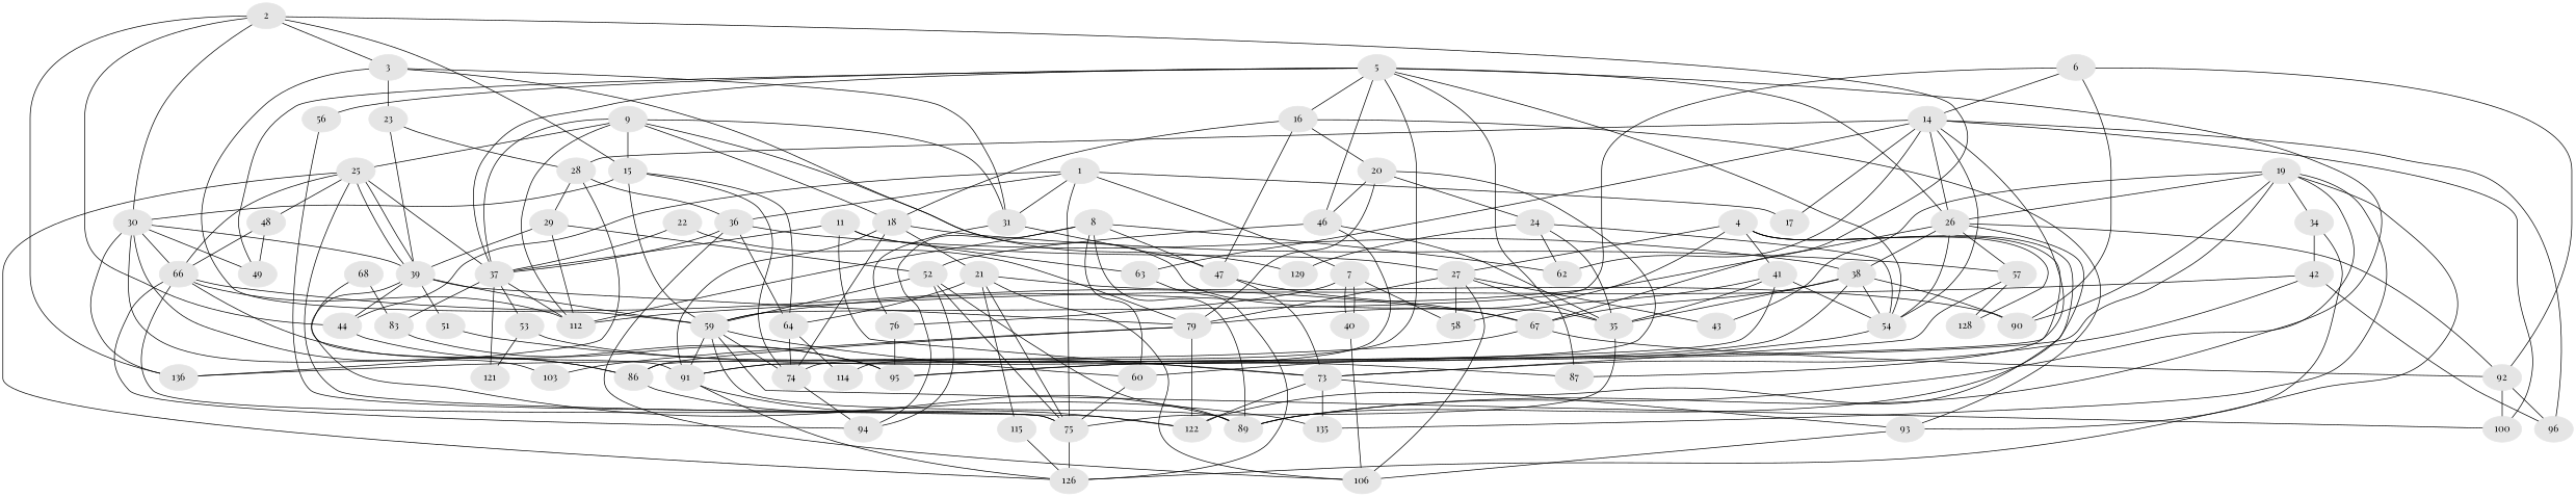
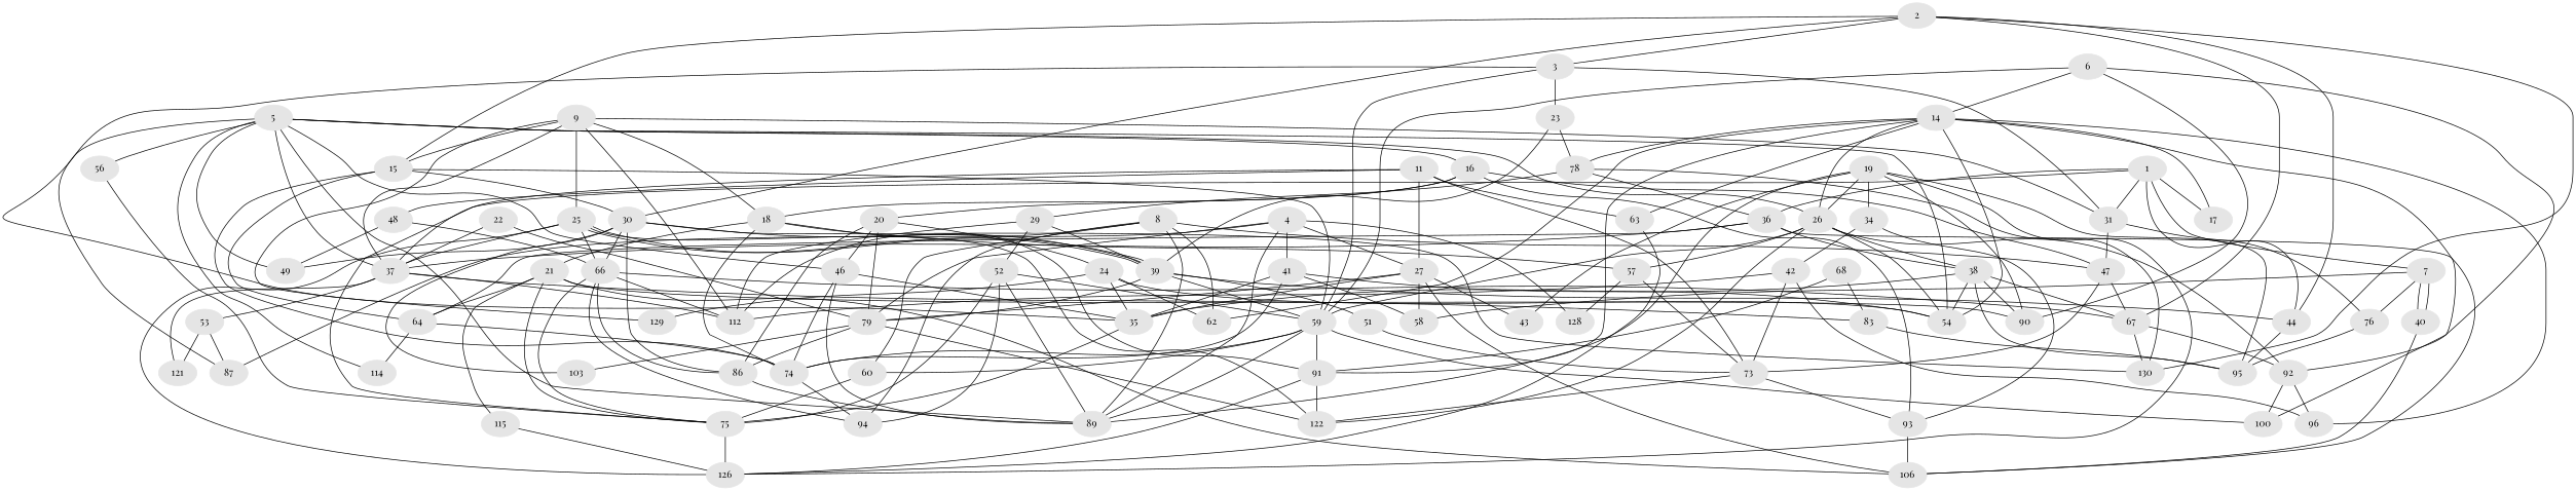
  graph {
    fontname="Playfair Display"
    node [color=gray90 fontname="Playfair Display" style=filled]
    edge [fontname="Playfair Display"]
    1 [super="+134"]
    7 [super="+78"]
    17
    31 [super="+80"]
    36 [super="+104"]
    44 [super="+108"]
    75 [super="+84"]
    40
    58
    76
    47
    37 [super="+55"]
    106
    64 [super="+88"]
    38 [super="+118"]
    95 [super="+111"]
    126 [super="+130"]
    2 [super="+45"]
    3 [super="+33"]
    15 [super="+16"]
    30 [super="+61"]
    67 [super="+110"]
-   136
+   136 [label=130]
    23
    59 [super="+105"]
    n26 [label=35 super="+99"]
    74 [super="+98"]
    49
    86
    39 [super="+85"]
    66 [super="+109"]
    103
    92
-   28 [super="+81"]
+   28 [super="+81" label=78]
    89 [super="+133"]
    60
    91 [super="+101"]
    100
    4 [super="+127"]
    27 [super="+32"]
    41
    79 [super="+124"]
    87
    128
    43
    54
    122
    5 [super="+77"]
    n49 [label=16 super="+71"]
    26 [super="+35"]
    46 [super="+123"]
    56
    114
    18 [super="+50"]
    20 [super="+117"]
    93 [super="+119"]
    57
    112 [super="+132"]
    53
    83
    121
    52 [super="+69"]
    14 [super="+102"]
    62
    63
    96
    6
    90 [super="+97"]
    8 [super="+13"]
    94
    73 [super="+125"]
    9 [super="+113"]
    25 [super="+107"]
    129
    21
    11 [super="+82"]
    48
-   135
    24 [super="+70"]
    29 [super="+120"]
    115 [super="+116"]
    19 [super="+131"]
    34
    42 [super="+72"]
    22
    51
    68
    1 -- 7
    1 -- 17
    1 -- 31
    1 -- 36
    1 -- 44
    1 -- 75
    7 -- 40
    7 -- 40
    7 -- 58
    7 -- 76
    31 -- 76
    31 -- 47
    36 -- 37
    36 -- 106
    36 -- 64
    36 -- 38
    44 -- 95
    75 -- 126 [weight=2]
    40 -- 106
    76 -- 95
    47 -- 67
    47 -- 73
    37 -- 112
    37 -- 53
    37 -- 83
    37 -- 121
    64 -- 74
    64 -- 114
    38 -- 95
    38 -- 67
    38 -- n26
    38 -- 54
    38 -- 90
    2 -- 44
    2 -- 3
    2 -- 15
    2 -- 30
    2 -- 67
    2 -- 136
    3 -- 31
    3 -- 23
    3 -- 59
    3 -- n26
    15 -- 64
    15 -- 30
    15 -- 59
    15 -- 74
    30 -- 136
    30 -- 49
    30 -- 86
    30 -- 39
    30 -- 66
    30 -- 103
    67 -- 136
    67 -- 92
    23 -- 39
    23 -- 28
    59 -- 74
    59 -- 89
    59 -- 60
    59 -- 91
    59 -- 100
    n26 -- 75
    74 -- 94
    86 -- 89
    39 -- 44
    39 -- 59
    39 -- 79
-   39 -- 135
    39 -- 51
    66 -- 75
    66 -- 67
    66 -- 86
    66 -- 112
    66 -- 94
    92 -- 100
    92 -- 96
    28 -- 36
    28 -- 136
    28 -- 29
    60 -- 75
    91 -- 126
    91 -- 122
    4 -- 89
    4 -- 27
    4 -- 41
    4 -- 79
    4 -- 87
    4 -- 128
    27 -- 58
    27 -- 106
    27 -- n26
    27 -- 79
    27 -- 43
    41 -- 58
    41 -- n26
-   41 -- 91
+   41 -- 74
    41 -- 54
    79 -- 86
    79 -- 103
    79 -- 122
-   54 -- 60
    5 -- 37
    5 -- 49
    5 -- 89
    5 -- 87
    5 -- 54
    5 -- n49
    5 -- 26
    5 -- 46
    5 -- 56
    5 -- 114
    n49 -- 47
    n49 -- 18
    n49 -- 20
    n49 -- 93
    26 -- 38
    26 -- 59
    26 -- 92
    26 -- 54
    26 -- 122
    26 -- 57
    46 -- n26
    46 -- 74
-   46 -- 52
+   46 -- 89
    56 -- 75
    18 -- 74
    18 -- 91
    18 -- 57
    18 -- 21
    20 -- 86
    20 -- 79
    20 -- 46
    20 -- 24
    93 -- 106
    57 -- 128
    57 -- 73
    53 -- 87
    53 -- 121
    83 -- 95
    52 -- 75
    52 -- 59
    52 -- 89
    52 -- 94
    14 -- 17
    14 -- 28
    14 -- 91
    14 -- 100
    14 -- 54
    14 -- 26
    14 -- 62
    14 -- 63
    14 -- 96
    63 -- 126
    6 -- 59
    6 -- 92
    6 -- 14
    6 -- 90
    8 -- 47
    8 -- 89
    8 -- 60
    8 -- 112
    8 -- 62
    8 -- 94
    73 -- 122
    73 -- 93
-   73 -- 135
    9 -- 31
    9 -- 37
    9 -- 15
    9 -- 18
    9 -- 112
    9 -- 25
    9 -- 129
    25 -- 37
    25 -- 126
    25 -- 39
    25 -- 39
    25 -- 66
    25 -- 122
    21 -- 75
    21 -- 106
    21 -- 64
    21 -- 90
    21 -- 115
    11 -- 37
    11 -- 27
    11 -- 63
    11 -- 73
-   25 -- 48
+   11 -- 48
    48 -- 49
    48 -- 66
    24 -- n26
    24 -- 54
    24 -- 62
    24 -- 129
    29 -- 39
    29 -- 112
    29 -- 52
    115 -- 126
    19 -- 95
    19 -- 126
    19 -- 89
    19 -- 43
    19 -- 26
    19 -- 90
-   19 -- 135
    19 -- 34
    34 -- 93
    34 -- 42
    42 -- 112
    42 -- 96
    42 -- 73
    22 -- 37
    22 -- 79
    51 -- 73
    68 -- 91
    68 -- 83
  }
